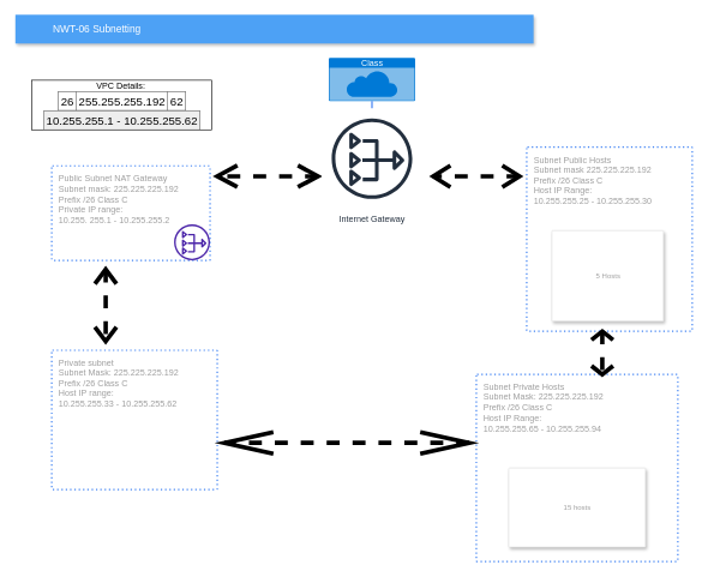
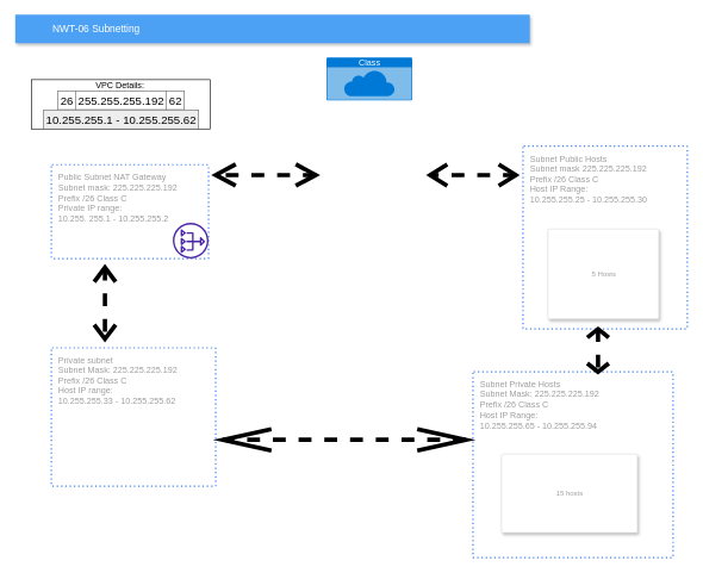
  <mxCell id="0" />
  <mxCell id="1" parent="0" />
  <mxCell id="2" value="Private subnet&amp;nbsp;&lt;br&gt;Subnet Mask: 225.225.225.192&lt;br&gt;Prefix /26 Class C&lt;br&gt;Host IP range:&amp;nbsp;&lt;br&gt;10.255.255.33 - 10.255.255.62" style="rounded=1;absoluteArcSize=1;arcSize=2;html=1;strokeColor=#4284F3;gradientColor=none;shadow=0;dashed=1;fontSize=12;fontColor=#9E9E9E;align=left;verticalAlign=top;spacing=10;spacingTop=-4;fillColor=none;dashPattern=1 2;strokeWidth=2;" parent="1" vertex="1"><mxGeometry x="71" y="486.37" width="230" height="193.63" as="geometry" /></mxCell>
  <mxCell id="3" value="NWT-06 Subnetting" style="fillColor=#4DA1F5;strokeColor=none;shadow=1;gradientColor=none;fontSize=14;align=left;spacingLeft=50;fontColor=#ffffff;html=1;" parent="1" vertex="1"><mxGeometry x="20.5" y="20" width="720" height="40" as="geometry" /></mxCell>
  <mxCell id="4" value="Subnet Public Hosts&lt;br&gt;Subnet mask 225.225.225.192&lt;br&gt;Prefix /26 Class C&lt;br&gt;Host IP Range: &lt;br&gt;10.255.255.25 - 10.255.255.30" style="rounded=1;absoluteArcSize=1;arcSize=2;html=1;strokeColor=#4284F3;gradientColor=none;shadow=0;dashed=1;fontSize=12;fontColor=#9E9E9E;align=left;verticalAlign=top;spacing=10;spacingTop=-4;fillColor=none;dashPattern=1 2;strokeWidth=2;" vertex="1" parent="1"><mxGeometry x="731" y="204" width="230" height="256" as="geometry" /></mxCell>
  <mxCell id="5" value="5 Hosts&lt;br&gt;" style="strokeColor=#dddddd;fillColor=#ffffff;shadow=1;strokeWidth=1;rounded=1;absoluteArcSize=1;arcSize=2;fontSize=10;fontColor=#9E9E9E;align=center;html=1;" vertex="1" parent="1"><mxGeometry x="766" y="320" width="155" height="126" as="geometry" /></mxCell>
  <mxCell id="6" value="Class" style="html=1;strokeColor=none;fillColor=#0079D6;labelPosition=center;verticalLabelPosition=middle;verticalAlign=top;align=center;fontSize=12;outlineConnect=0;spacingTop=-6;fontColor=#FFFFFF;sketch=0;shape=mxgraph.sitemap.cloud;" vertex="1" parent="1"><mxGeometry x="456" y="80" width="120" height="60" as="geometry" /></mxCell>
  <mxCell id="7" value="Public Subnet NAT Gateway&lt;br&gt;Subnet mask: 225.225.225.192&lt;br&gt;Prefix /26 Class C&lt;br&gt;Private IP range:&lt;br&gt;10.255. 255.1 - 10.255.255.2" style="rounded=1;absoluteArcSize=1;arcSize=2;html=1;strokeColor=#4284F3;gradientColor=none;shadow=0;dashed=1;fontSize=12;fontColor=#9E9E9E;align=left;verticalAlign=top;spacing=10;spacingTop=-4;fillColor=none;dashPattern=1 2;strokeWidth=2;" vertex="1" parent="1"><mxGeometry x="71" y="230" width="220" height="131.5" as="geometry" /></mxCell>
  <mxCell id="8" style="edgeStyle=orthogonalEdgeStyle;rounded=0;orthogonalLoop=1;jettySize=auto;html=1;exitX=0.5;exitY=1;exitDx=0;exitDy=0;" edge="1" parent="1" source="4" target="4"><mxGeometry relative="1" as="geometry" /></mxCell>
  <mxCell id="9" value="Subnet Private Hosts&lt;br&gt;Subnet Mask: 225.225.225.192&lt;br&gt;Prefix /26 Class C&lt;br&gt;Host IP Range:&amp;nbsp;&lt;br&gt;10.255.255.65 - 10.255.255.94" style="rounded=1;absoluteArcSize=1;arcSize=2;html=1;strokeColor=#4284F3;gradientColor=none;shadow=0;dashed=1;fontSize=12;fontColor=#9E9E9E;align=left;verticalAlign=top;spacing=10;spacingTop=-4;fillColor=none;dashPattern=1 2;strokeWidth=2;" vertex="1" parent="1"><mxGeometry x="661" y="520" width="280" height="260" as="geometry" /></mxCell>
- <mxCell id="10" value="15 hosts" style="strokeColor=#dddddd;fillColor=#ffffff;shadow=1;strokeWidth=1;rounded=1;absoluteArcSize=1;arcSize=2;fontSize=10;fontColor=#9E9E9E;align=center;html=1;" vertex="1" parent="1"><mxGeometry x="706" y="650" width="190" height="110" as="geometry" /></mxCell>
+ <mxCell id="10" value="15 hosts" style="strokeColor=#dddddd;fillColor=#ffffff;shadow=1;strokeWidth=1;rounded=1;absoluteArcSize=1;arcSize=2;fontSize=10;fontColor=#9E9E9E;align=center;html=1;" vertex="1" parent="1"><mxGeometry x="701" y="635" width="190" height="110" as="geometry" /></mxCell>
  <mxCell id="11" value="" style="html=1;outlineConnect=0;whiteSpace=wrap;fillColor=#AFFFAF;shape=mxgraph.archimate3.path;strokeWidth=6;direction=south;" vertex="1" parent="1"><mxGeometry x="131" y="374" width="30" height="100" as="geometry" /></mxCell>
  <mxCell id="12" value="" style="html=1;outlineConnect=0;whiteSpace=wrap;fillColor=#AFFFAF;shape=mxgraph.archimate3.path;strokeWidth=6;direction=south;" vertex="1" parent="1"><mxGeometry x="821" y="460" width="30" height="60" as="geometry" /></mxCell>
  <mxCell id="13" value="" style="html=1;outlineConnect=0;whiteSpace=wrap;fillColor=#AFFFAF;shape=mxgraph.archimate3.path;strokeWidth=6;direction=west;" vertex="1" parent="1"><mxGeometry x="301" y="229.5" width="140" height="30" as="geometry" /></mxCell>
  <mxCell id="14" value="" style="html=1;outlineConnect=0;whiteSpace=wrap;fillColor=#AFFFAF;shape=mxgraph.archimate3.path;strokeWidth=6;direction=west;" vertex="1" parent="1"><mxGeometry x="601" y="229.5" width="120" height="30" as="geometry" /></mxCell>
  <mxCell id="15" value="" style="html=1;outlineConnect=0;whiteSpace=wrap;fillColor=#AFFFAF;shape=mxgraph.archimate3.path;strokeWidth=6;direction=west;" vertex="1" parent="1"><mxGeometry x="311" y="600" width="340" height="30" as="geometry" /></mxCell>
- <mxCell id="16" value="Internet Gateway&lt;br&gt;" style="sketch=0;outlineConnect=0;fontColor=#232F3E;gradientColor=none;strokeColor=#232F3E;fillColor=#ffffff;dashed=0;verticalLabelPosition=bottom;verticalAlign=top;align=center;html=1;fontSize=12;fontStyle=0;aspect=fixed;shape=mxgraph.aws4.resourceIcon;resIcon=mxgraph.aws4.nat_gateway;" vertex="1" parent="1"><mxGeometry x="446" y="150" width="140" height="140" as="geometry" /></mxCell>
- <mxCell id="17" value="" style="edgeStyle=orthogonalEdgeStyle;fontSize=12;html=1;endArrow=none;endFill=1;rounded=0;strokeWidth=2;endSize=4;startSize=4;dashed=0;strokeColor=#4284F3;" edge="1" parent="1" source="6" target="16"><mxGeometry width="100" relative="1" as="geometry"><mxPoint x="481" y="90" as="sourcePoint" /><mxPoint x="480.5" y="210" as="targetPoint" /><Array as="points" /></mxGeometry></mxCell>
  <mxCell id="18" value="" style="sketch=0;outlineConnect=0;fontColor=#232F3E;gradientColor=none;fillColor=#4D27AA;strokeColor=none;dashed=0;verticalLabelPosition=bottom;verticalAlign=top;align=center;html=1;fontSize=12;fontStyle=0;aspect=fixed;pointerEvents=1;shape=mxgraph.aws4.nat_gateway;" vertex="1" parent="1"><mxGeometry x="241" y="311.5" width="50" height="50" as="geometry" /></mxCell>
  <mxCell id="19" value="VPC Details:&amp;nbsp;&lt;table style=&quot;background-color: rgb(250, 250, 250); border: 1px solid rgb(102, 102, 102); border-collapse: collapse; border-spacing: 0px; margin-top: 0px; font-family: arial, helvetica, sans-serif; font-size: 16px; text-align: left;&quot; align=&quot;center&quot; class=&quot;cinfoT&quot;&gt;&lt;tbody&gt;&lt;tr style=&quot;background-color: rgb(255, 255, 255);&quot;&gt;&lt;td style=&quot;border: 1px solid rgb(102, 102, 102); padding: 3px;&quot;&gt;26&lt;/td&gt;&lt;td style=&quot;border: 1px solid rgb(102, 102, 102); padding: 3px;&quot;&gt;255.255.255.192&lt;/td&gt;&lt;td style=&quot;border: 1px solid rgb(102, 102, 102); padding: 3px;&quot; align=&quot;right&quot;&gt;62&lt;/td&gt;&lt;/tr&gt;&lt;/tbody&gt;&lt;/table&gt;&lt;table style=&quot;background-color: rgb(250, 250, 250); border: 1px solid rgb(102, 102, 102); border-collapse: collapse; border-spacing: 0px; margin-top: 0px; font-family: arial, helvetica, sans-serif; font-size: 16px; text-align: left;&quot; class=&quot;cinfoT&quot;&gt;&lt;tbody&gt;&lt;tr style=&quot;background-color: rgb(238, 238, 238);&quot;&gt;&lt;td style=&quot;border: 1px solid rgb(102, 102, 102); padding: 3px;&quot;&gt;10.255.255.1 - 10.255.255.62&lt;/td&gt;&lt;/tr&gt;&lt;tr style=&quot;background-color: rgb(255, 255, 255);&quot;&gt;&lt;/tr&gt;&lt;/tbody&gt;&lt;/table&gt;" style="whiteSpace=wrap;html=1;" vertex="1" parent="1"><mxGeometry x="43.5" y="111" width="250" height="69" as="geometry" /></mxCell>
